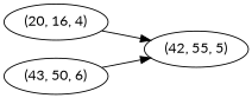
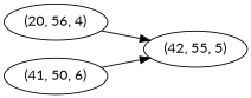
  digraph {
    fontname=Lato
    rankdir=LR
    node [fontname=Lato]
    edge [fontname=Lato]
-   "(20, 56, 4)" [label="(20, 16, 4)"]
+   "(20, 56, 4)"
    "(42, 55, 5)"
-   "(43, 50, 6)"
+   "(43, 50, 6)" [label="(41, 50, 6)"]
    "(20, 56, 4)" -> "(42, 55, 5)"
    "(43, 50, 6)" -> "(42, 55, 5)"
  }
